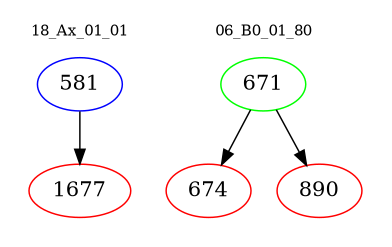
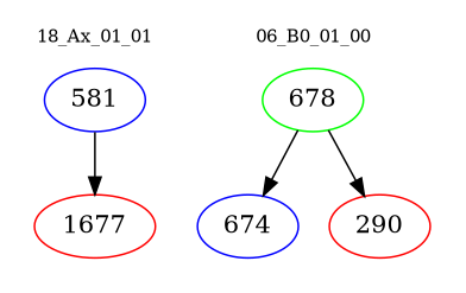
  digraph {
    node [color=blue]
    edge [color=black]
    n1 [label=581]
    n2 [color=red label=1677]
-   n3 [color=green label=671]
-   n4 [color=red label=674]
-   n5 [color=red label=890]
+   n3 [color=green label=678]
+   n4 [label=674]
+   n5 [color=red label=290]
    subgraph cluster_1 {
      color=white
      fontsize=10
      label="18_Ax_01_01"
      n1
      n2
    }
    subgraph cluster_2 {
      color=white
      fontsize=10
-     label="06_B0_01_80"
+     label="06_B0_01_00"
      n3
      n4
      n5
    }
    n1 -> n2
    n3 -> n4
    n3 -> n5
  }
